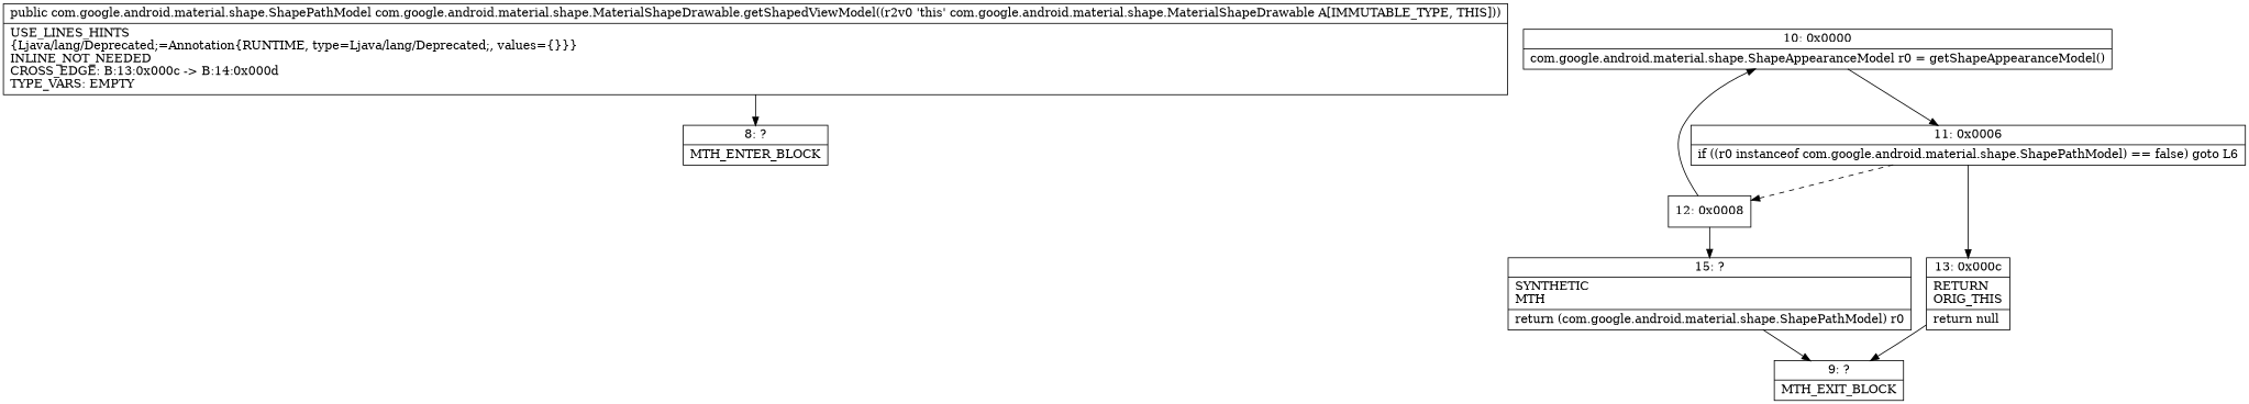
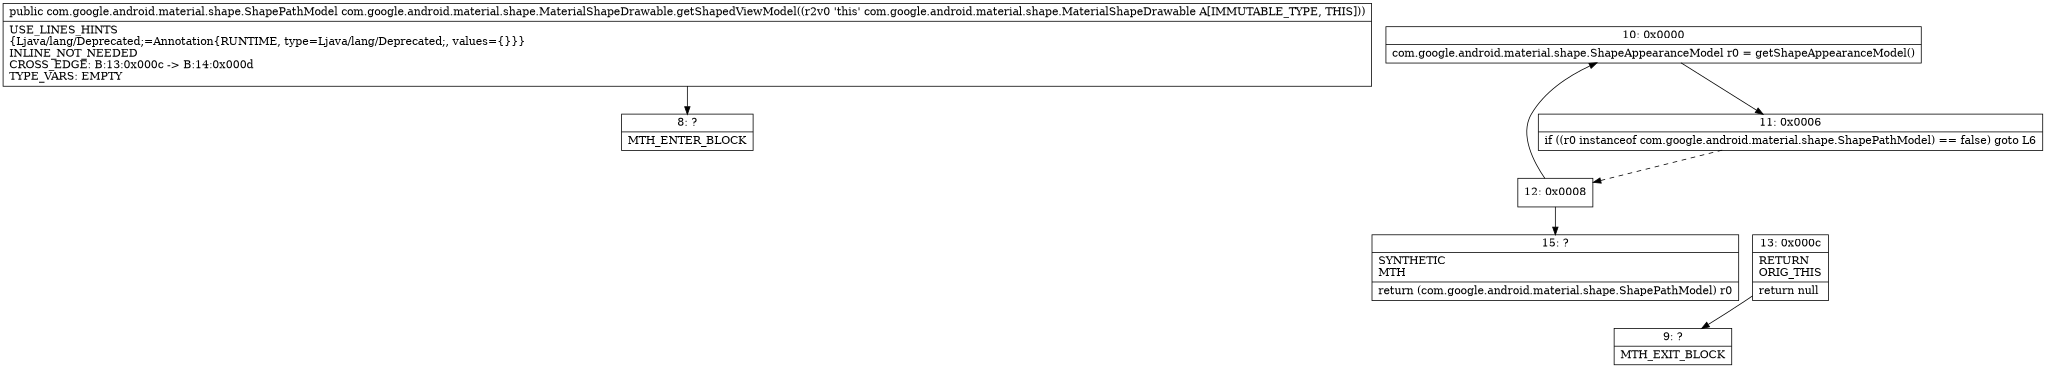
  digraph {
    node [shape=record]
    n1 [label="{8\:\ ?|MTH_ENTER_BLOCK\l}"]
    n2 [label="{10\:\ 0x0000|com.google.android.material.shape.ShapeAppearanceModel r0 = getShapeAppearanceModel()\l}"]
    n3 [label="{11\:\ 0x0006|if ((r0 instanceof com.google.android.material.shape.ShapePathModel) == false) goto L6\l}"]
    n4 [label="{12\:\ 0x0008}"]
    n5 [label="{13\:\ 0x000c|RETURN\lORIG_THIS\l|return null\l}"]
    n6 [label="{15\:\ ?|SYNTHETIC\lMTH\l|return (com.google.android.material.shape.ShapePathModel) r0\l}"]
    n7 [label="{9\:\ ?|MTH_EXIT_BLOCK\l}"]
    n8 [label="{public com.google.android.material.shape.ShapePathModel com.google.android.material.shape.MaterialShapeDrawable.getShapedViewModel((r2v0 'this' com.google.android.material.shape.MaterialShapeDrawable A[IMMUTABLE_TYPE, THIS]))  | USE_LINES_HINTS\l\{Ljava\/lang\/Deprecated;=Annotation\{RUNTIME, type=Ljava\/lang\/Deprecated;, values=\{\}\}\}\lINLINE_NOT_NEEDED\lCROSS_EDGE: B:13:0x000c \-\> B:14:0x000d\lTYPE_VARS: EMPTY\l}"]
    n2 -> n3
    n3 -> n4 [style=dashed]
-   n3 -> n5
    n4 -> n2
    n4 -> n6
    n5 -> n7
-   n6 -> n7
    n8 -> n1
  }
